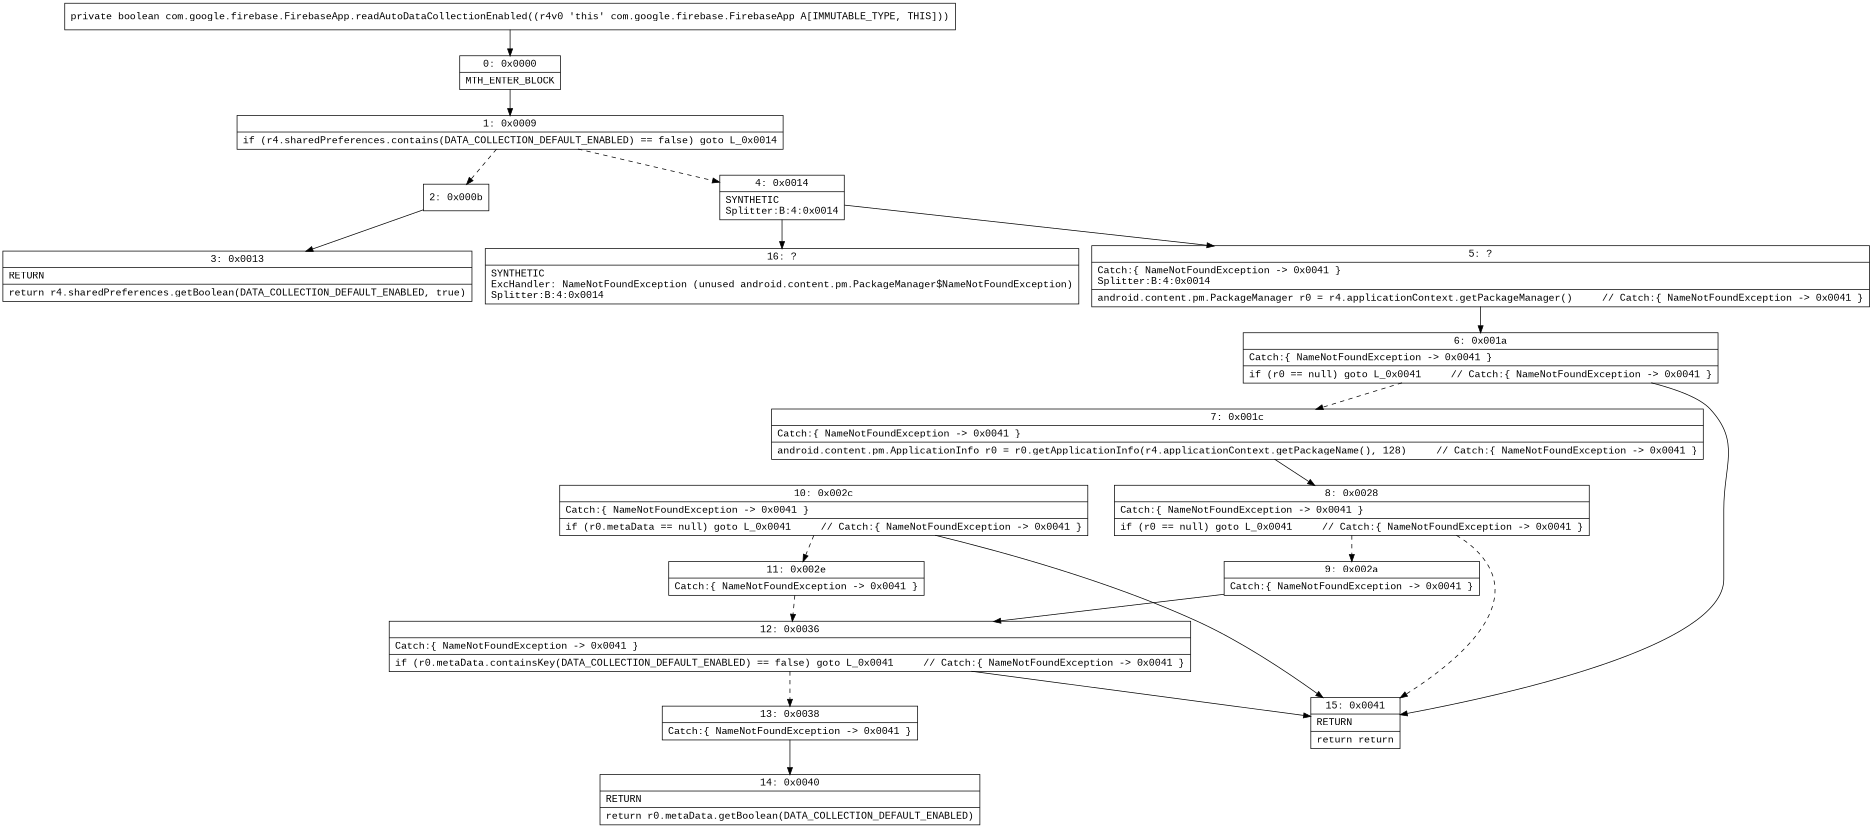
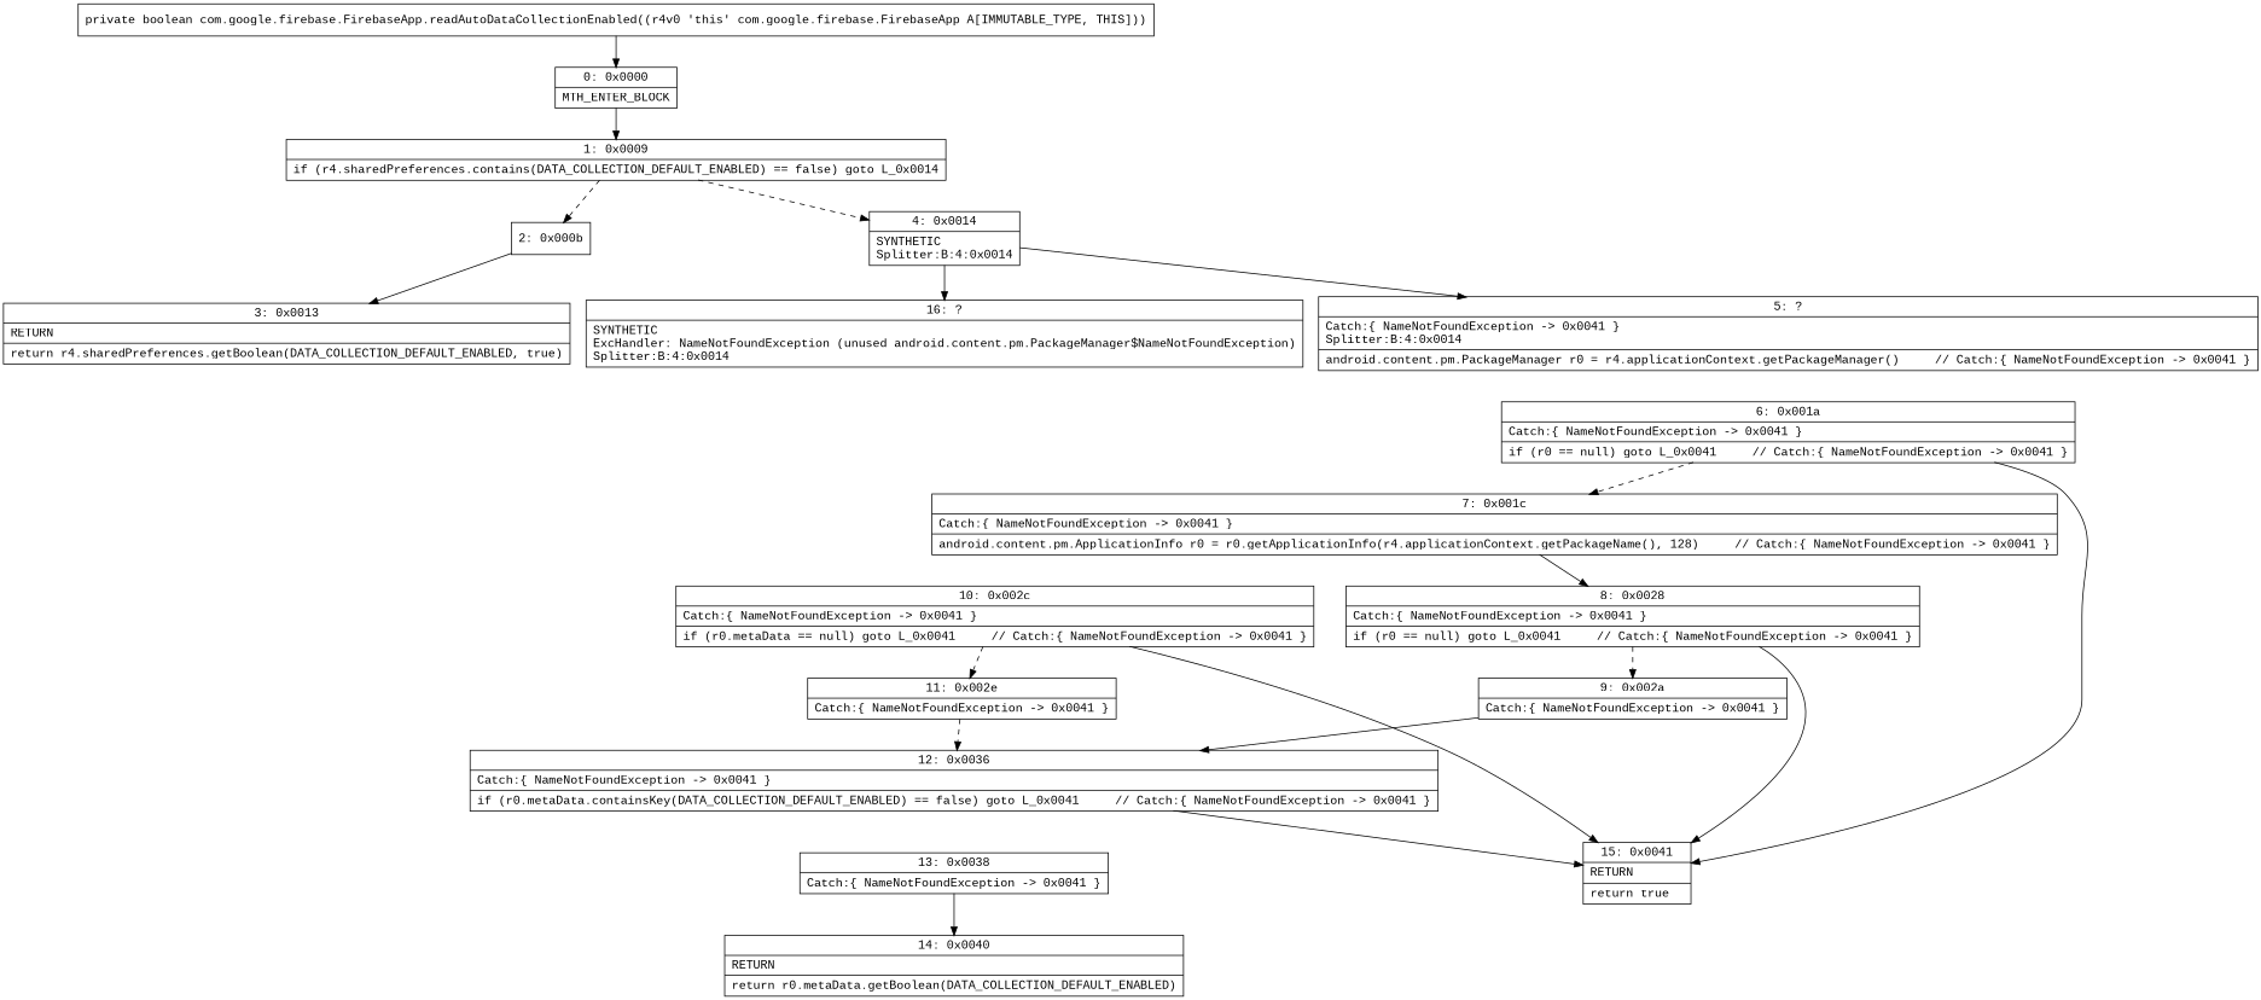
  digraph {
    fontname="Liberation Mono"
    node [fontname="Liberation Mono" shape=record]
    edge [fontname="Liberation Mono"]
    n1 [label="{0\:\ 0x0000|MTH_ENTER_BLOCK\l}"]
    n2 [label="{1\:\ 0x0009|if (r4.sharedPreferences.contains(DATA_COLLECTION_DEFAULT_ENABLED) == false) goto L_0x0014\l}"]
    n3 [label="{2\:\ 0x000b}"]
    n4 [label="{4\:\ 0x0014|SYNTHETIC\lSplitter:B:4:0x0014\l}"]
    n5 [label="{3\:\ 0x0013|RETURN\l|return r4.sharedPreferences.getBoolean(DATA_COLLECTION_DEFAULT_ENABLED, true)\l}"]
    n6 [label="{5\:\ ?|Catch:\{ NameNotFoundException \-\> 0x0041 \}\lSplitter:B:4:0x0014\l|android.content.pm.PackageManager r0 = r4.applicationContext.getPackageManager()     \/\/ Catch:\{ NameNotFoundException \-\> 0x0041 \}\l}"]
    n7 [label="{16\:\ ?|SYNTHETIC\lExcHandler: NameNotFoundException (unused android.content.pm.PackageManager$NameNotFoundException)\lSplitter:B:4:0x0014\l}"]
    n8 [label="{6\:\ 0x001a|Catch:\{ NameNotFoundException \-\> 0x0041 \}\l|if (r0 == null) goto L_0x0041     \/\/ Catch:\{ NameNotFoundException \-\> 0x0041 \}\l}"]
    n9 [label="{7\:\ 0x001c|Catch:\{ NameNotFoundException \-\> 0x0041 \}\l|android.content.pm.ApplicationInfo r0 = r0.getApplicationInfo(r4.applicationContext.getPackageName(), 128)     \/\/ Catch:\{ NameNotFoundException \-\> 0x0041 \}\l}"]
-   n10 [label="{15\:\ 0x0041|RETURN\l|return return\l}"]
+   n10 [label="{15\:\ 0x0041|RETURN\l|return true\l}"]
    n11 [label="{8\:\ 0x0028|Catch:\{ NameNotFoundException \-\> 0x0041 \}\l|if (r0 == null) goto L_0x0041     \/\/ Catch:\{ NameNotFoundException \-\> 0x0041 \}\l}"]
    n12 [label="{9\:\ 0x002a|Catch:\{ NameNotFoundException \-\> 0x0041 \}\l}"]
    n13 [label="{12\:\ 0x0036|Catch:\{ NameNotFoundException \-\> 0x0041 \}\l|if (r0.metaData.containsKey(DATA_COLLECTION_DEFAULT_ENABLED) == false) goto L_0x0041     \/\/ Catch:\{ NameNotFoundException \-\> 0x0041 \}\l}"]
    n14 [label="{10\:\ 0x002c|Catch:\{ NameNotFoundException \-\> 0x0041 \}\l|if (r0.metaData == null) goto L_0x0041     \/\/ Catch:\{ NameNotFoundException \-\> 0x0041 \}\l}"]
    n15 [label="{11\:\ 0x002e|Catch:\{ NameNotFoundException \-\> 0x0041 \}\l}"]
    n16 [label="{13\:\ 0x0038|Catch:\{ NameNotFoundException \-\> 0x0041 \}\l}"]
    n17 [label="{14\:\ 0x0040|RETURN\l|return r0.metaData.getBoolean(DATA_COLLECTION_DEFAULT_ENABLED)\l}"]
    n18 [label="{private boolean com.google.firebase.FirebaseApp.readAutoDataCollectionEnabled((r4v0 'this' com.google.firebase.FirebaseApp A[IMMUTABLE_TYPE, THIS])) }"]
    n1 -> n2
    n2 -> n3 [style=dashed]
    n2 -> n4 [style=dashed]
    n3 -> n5
    n4 -> n6
    n4 -> n7
-   n6 -> n8
    n8 -> n9 [style=dashed]
    n8 -> n10
    n9 -> n11
-   n11 -> n10 [style=dashed]
+   n11 -> n10
    n11 -> n12 [style=dashed]
    n12 -> n13
    n13 -> n10
-   n13 -> n16 [style=dashed]
    n14 -> n10
    n14 -> n15 [style=dashed]
    n15 -> n13 [style=dashed]
    n16 -> n17
    n18 -> n1
  }
